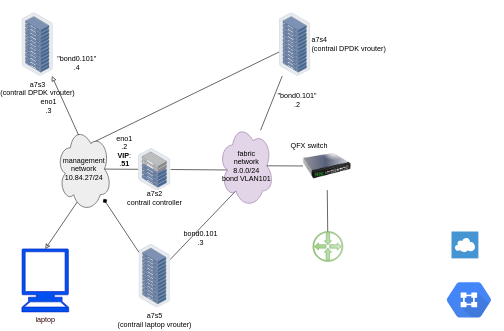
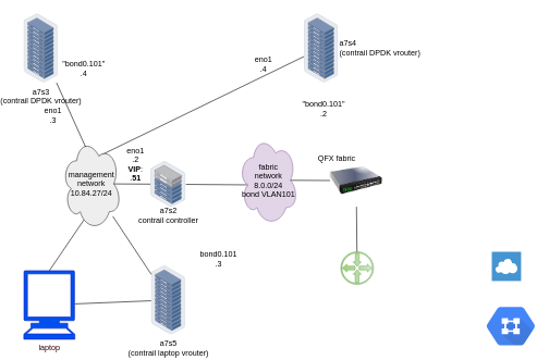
  <mxCell id="0" />
  <mxCell id="1" parent="0" />
- <mxCell id="2" value="" style="endArrow=none;html=1;entryX=0.31;entryY=0.8;entryDx=0;entryDy=0;entryPerimeter=0;" parent="1" source="25" target="17" edge="1"><mxGeometry width="50" height="50" relative="1" as="geometry"><mxPoint x="274" y="430" as="sourcePoint" /><mxPoint x="98" y="618" as="targetPoint" /></mxGeometry></mxCell>
+ <mxCell id="2" value="" style="endArrow=none;html=1;" parent="1" source="25" target="7" edge="1"><mxGeometry width="50" height="50" relative="1" as="geometry"><mxPoint x="274" y="430" as="sourcePoint" /><mxPoint x="98" y="618" as="targetPoint" /></mxGeometry></mxCell>
  <mxCell id="3" style="edgeStyle=none;rounded=0;orthogonalLoop=1;jettySize=auto;html=1;endArrow=none;endFill=0;entryX=0.16;entryY=0.55;entryDx=0;entryDy=0;entryPerimeter=0;" parent="1" source="16" target="17" edge="1"><mxGeometry relative="1" as="geometry"><mxPoint x="268.167" y="279.833" as="sourcePoint" /><mxPoint x="225.667" y="439.833" as="targetPoint" /></mxGeometry></mxCell>
  <mxCell id="4" style="edgeStyle=none;rounded=0;orthogonalLoop=1;jettySize=auto;html=1;exitX=0.625;exitY=0.2;exitDx=0;exitDy=0;exitPerimeter=0;endArrow=none;endFill=0;" parent="1" source="8" target="15" edge="1"><mxGeometry relative="1" as="geometry"><mxPoint x="129.833" y="400.667" as="sourcePoint" /><mxPoint x="178.167" y="429.833" as="targetPoint" /></mxGeometry></mxCell>
  <mxCell id="5" value="" style="pointerEvents=1;shadow=0;dashed=0;html=1;strokeColor=#82b366;fillColor=#d5e8d4;aspect=fixed;labelPosition=center;verticalLabelPosition=bottom;verticalAlign=top;align=center;outlineConnect=0;shape=mxgraph.vvd.physical_upstream_router;direction=south;gradientColor=#97d077;" parent="1" vertex="1"><mxGeometry x="505" y="385" width="50" height="50" as="geometry" /></mxCell>
  <mxCell id="6" value="" style="image;html=1;labelBackgroundColor=#ffffff;image=img/lib/clip_art/networking/Switch_128x128.png" parent="1" vertex="1"><mxGeometry x="488.5" y="236" width="80" height="80" as="geometry" /></mxCell>
  <mxCell id="7" value="&lt;font color=&quot;#330000&quot;&gt;laptop&lt;br&gt;&lt;/font&gt;" style="shape=mxgraph.signs.tech.computer;html=1;fillColor=#0050ef;strokeColor=#001DBC;verticalLabelPosition=bottom;verticalAlign=top;align=center;fontColor=#ffffff;labelPosition=center;" parent="1" vertex="1"><mxGeometry x="20" y="414" width="78" height="105" as="geometry" /></mxCell>
  <mxCell id="8" value="management&lt;br&gt;network&lt;br&gt;10.84.27/24" style="ellipse;shape=cloud;whiteSpace=wrap;html=1;fillColor=#eeeeee;strokeColor=#36393d;" parent="1" vertex="1"><mxGeometry x="78" y="210" width="91" height="142" as="geometry" /></mxCell>
  <mxCell id="9" style="edgeStyle=none;rounded=0;orthogonalLoop=1;jettySize=auto;html=1;exitX=0.875;exitY=0.5;exitDx=0;exitDy=0;exitPerimeter=0;endArrow=none;endFill=0;" parent="1" source="8" target="16" edge="1"><mxGeometry relative="1" as="geometry"><mxPoint x="157.333" y="274" as="sourcePoint" /><mxPoint x="218" y="280" as="targetPoint" /></mxGeometry></mxCell>
- <mxCell id="10" style="edgeStyle=none;rounded=0;orthogonalLoop=1;jettySize=auto;html=1;endArrow=none;endFill=0;" parent="1" source="15" target="17" edge="1"><mxGeometry relative="1" as="geometry"><mxPoint x="228.167" y="429.833" as="sourcePoint" /><mxPoint x="400.667" y="263.167" as="targetPoint" /></mxGeometry></mxCell>
  <mxCell id="11" style="edgeStyle=none;rounded=0;orthogonalLoop=1;jettySize=auto;html=1;endArrow=none;endFill=0;" parent="1" source="6" target="5" edge="1"><mxGeometry relative="1" as="geometry"><mxPoint x="460.985" y="296.451" as="sourcePoint" /><mxPoint x="530.667" y="294.833" as="targetPoint" /></mxGeometry></mxCell>
- <mxCell id="12" style="edgeStyle=none;rounded=0;orthogonalLoop=1;jettySize=auto;html=1;endArrow=classic;endFill=0;entryX=0.5;entryY=0;entryDx=0;entryDy=0;entryPerimeter=0;exitX=0.374;exitY=0.887;exitDx=0;exitDy=0;exitPerimeter=0;" parent="1" source="8" target="7" edge="1"><mxGeometry relative="1" as="geometry"><mxPoint x="721" y="280" as="sourcePoint" /><mxPoint x="671" y="291" as="targetPoint" /></mxGeometry></mxCell>
+ <mxCell id="12" style="edgeStyle=none;rounded=0;orthogonalLoop=1;jettySize=auto;html=1;endArrow=none;endFill=0;entryX=0.5;entryY=0;entryDx=0;entryDy=0;entryPerimeter=0;exitX=0.374;exitY=0.887;exitDx=0;exitDy=0;exitPerimeter=0;" parent="1" source="8" target="7" edge="1"><mxGeometry relative="1" as="geometry"><mxPoint x="721" y="280" as="sourcePoint" /><mxPoint x="671" y="291" as="targetPoint" /></mxGeometry></mxCell>
  <mxCell id="13" value="bond0.101 .3" style="text;html=1;strokeColor=none;fillColor=none;align=center;verticalAlign=middle;whiteSpace=wrap;rounded=0;" parent="1" vertex="1"><mxGeometry x="298" y="386" width="40" height="20" as="geometry" /></mxCell>
  <mxCell id="14" value="a7s3&lt;br&gt;(contrail DPDK vrouter)" style="points=[];aspect=fixed;html=1;align=center;shadow=0;dashed=0;image;image=img/lib/allied_telesis/storage/Datacenter_Server_Rack.svg;labelPosition=center;verticalLabelPosition=bottom;verticalAlign=top;" parent="1" vertex="1"><mxGeometry x="20" y="20" width="52" height="106" as="geometry" /></mxCell>
  <mxCell id="15" value="a7s4&lt;br&gt;(contrail DPDK vrouter)" style="points=[];aspect=fixed;html=1;align=left;shadow=0;dashed=0;image;image=img/lib/allied_telesis/storage/Datacenter_Server_Rack.svg;labelPosition=right;verticalLabelPosition=middle;verticalAlign=middle;" parent="1" vertex="1"><mxGeometry x="449" y="20" width="52" height="106" as="geometry" /></mxCell>
  <mxCell id="16" value="" style="points=[];aspect=fixed;html=1;align=center;shadow=0;dashed=0;image;image=img/lib/allied_telesis/storage/Datacenter_Server_Half_Rack_ToR.svg;labelPosition=center;verticalLabelPosition=top;verticalAlign=bottom;" parent="1" vertex="1"><mxGeometry x="214" y="246.5" width="54" height="70" as="geometry" /></mxCell>
  <mxCell id="17" value="fabric&lt;br&gt;network&lt;br&gt;8.0.0/24&lt;br&gt;bond VLAN101" style="ellipse;shape=cloud;whiteSpace=wrap;html=1;fillColor=#e1d5e7;strokeColor=#9673a6;" parent="1" vertex="1"><mxGeometry x="348.5" y="206" width="91" height="139" as="geometry" /></mxCell>
  <mxCell id="18" style="edgeStyle=none;rounded=0;orthogonalLoop=1;jettySize=auto;html=1;endArrow=none;endFill=0;entryX=0.875;entryY=0.5;entryDx=0;entryDy=0;entryPerimeter=0;" parent="1" source="6" target="17" edge="1"><mxGeometry relative="1" as="geometry"><mxPoint x="273" y="291.5" as="sourcePoint" /><mxPoint x="334.833" y="291.5" as="targetPoint" /></mxGeometry></mxCell>
- <mxCell id="19" value="QFX switch&lt;br&gt;" style="text;html=1;strokeColor=none;fillColor=none;align=center;verticalAlign=middle;whiteSpace=wrap;rounded=0;" parent="1" vertex="1"><mxGeometry x="463" y="233" width="72" height="20" as="geometry" /></mxCell>
+ <mxCell id="19" value="QFX fabric&lt;br&gt;" style="text;html=1;strokeColor=none;fillColor=none;align=center;verticalAlign=middle;whiteSpace=wrap;rounded=0;" parent="1" vertex="1"><mxGeometry x="463" y="233" width="72" height="20" as="geometry" /></mxCell>
  <mxCell id="20" value="a7s2&lt;br&gt;contrail controller" style="text;html=1;strokeColor=none;fillColor=none;align=center;verticalAlign=middle;whiteSpace=wrap;rounded=0;" parent="1" vertex="1"><mxGeometry x="130.5" y="319" width="221" height="20" as="geometry" /></mxCell>
  <mxCell id="21" value="&quot;bond0.101&quot; .4" style="text;html=1;strokeColor=none;fillColor=none;align=center;verticalAlign=middle;whiteSpace=wrap;rounded=0;" parent="1" vertex="1"><mxGeometry x="92" y="94" width="40" height="20" as="geometry" /></mxCell>
  <mxCell id="22" value="eno1 .3" style="text;html=1;strokeColor=none;fillColor=none;align=center;verticalAlign=middle;whiteSpace=wrap;rounded=0;" parent="1" vertex="1"><mxGeometry x="45" y="166" width="40" height="20" as="geometry" /></mxCell>
  <mxCell id="23" value="eno1 .2&lt;br&gt;&lt;b&gt;VIP&lt;/b&gt;: .&lt;b&gt;51&lt;/b&gt;" style="text;html=1;strokeColor=none;fillColor=none;align=center;verticalAlign=middle;whiteSpace=wrap;rounded=0;" parent="1" vertex="1"><mxGeometry x="171" y="241" width="40" height="20" as="geometry" /></mxCell>
+ <mxCell id="24" value="eno1 .4" style="text;html=1;strokeColor=none;fillColor=none;align=center;verticalAlign=middle;whiteSpace=wrap;rounded=0;" parent="1" vertex="1"><mxGeometry x="367" y="88" width="40" height="20" as="geometry" /></mxCell>
  <mxCell id="25" value="a7s5&lt;br&gt;(contrail laptop vrouter)" style="points=[];aspect=fixed;html=1;align=center;shadow=0;dashed=0;image;image=img/lib/allied_telesis/storage/Datacenter_Server_Rack.svg;labelPosition=center;verticalLabelPosition=bottom;verticalAlign=top;" parent="1" vertex="1"><mxGeometry x="215" y="406" width="52" height="106" as="geometry" /></mxCell>
- <mxCell id="26" value="" style="endArrow=diamond;html=1;" parent="1" source="25" target="8" edge="1"><mxGeometry width="50" height="50" relative="1" as="geometry"><mxPoint x="48" y="668" as="sourcePoint" /><mxPoint x="161" y="361" as="targetPoint" /></mxGeometry></mxCell>
- <mxCell id="27" style="edgeStyle=none;rounded=0;orthogonalLoop=1;jettySize=auto;html=1;exitX=0.4;exitY=0.1;exitDx=0;exitDy=0;exitPerimeter=0;endArrow=block;endFill=0;" parent="1" source="8" target="14" edge="1"><mxGeometry relative="1" as="geometry"><mxPoint x="180.667" y="149.833" as="targetPoint" /></mxGeometry></mxCell>
+ <mxCell id="26" value="" style="endArrow=none;html=1;" parent="1" source="25" target="8" edge="1"><mxGeometry width="50" height="50" relative="1" as="geometry"><mxPoint x="48" y="668" as="sourcePoint" /><mxPoint x="161" y="361" as="targetPoint" /></mxGeometry></mxCell>
+ <mxCell id="27" style="edgeStyle=none;rounded=0;orthogonalLoop=1;jettySize=auto;html=1;exitX=0.4;exitY=0.1;exitDx=0;exitDy=0;exitPerimeter=0;endArrow=none;endFill=0;" parent="1" source="8" target="14" edge="1"><mxGeometry relative="1" as="geometry"><mxPoint x="180.667" y="149.833" as="targetPoint" /></mxGeometry></mxCell>
  <mxCell id="28" value="&quot;bond0.101&quot; .2" style="text;html=1;strokeColor=none;fillColor=none;align=center;verticalAlign=middle;whiteSpace=wrap;rounded=0;" parent="1" vertex="1"><mxGeometry x="459" y="156" width="40" height="20" as="geometry" /></mxCell>
  <mxCell id="29" value="" style="shape=mxgraph.gcp.networking.cloud_virtual_network;html=1;fillColor=#4387FD;gradientColor=#4683EA;strokeColor=none;verticalLabelPosition=bottom;verticalAlign=top;align=center;" parent="1" vertex="1"><mxGeometry x="728" y="469.5" width="74" height="59" as="geometry" /></mxCell>
  <mxCell id="30" value="" style="pointerEvents=1;shadow=0;dashed=0;html=1;strokeColor=none;fillColor=#4495D1;labelPosition=center;verticalLabelPosition=bottom;verticalAlign=top;align=center;outlineConnect=0;shape=mxgraph.veeam.2d.wan_accelerator;" parent="1" vertex="1"><mxGeometry x="736" y="385" width="44.8" height="44.8" as="geometry" /></mxCell>
